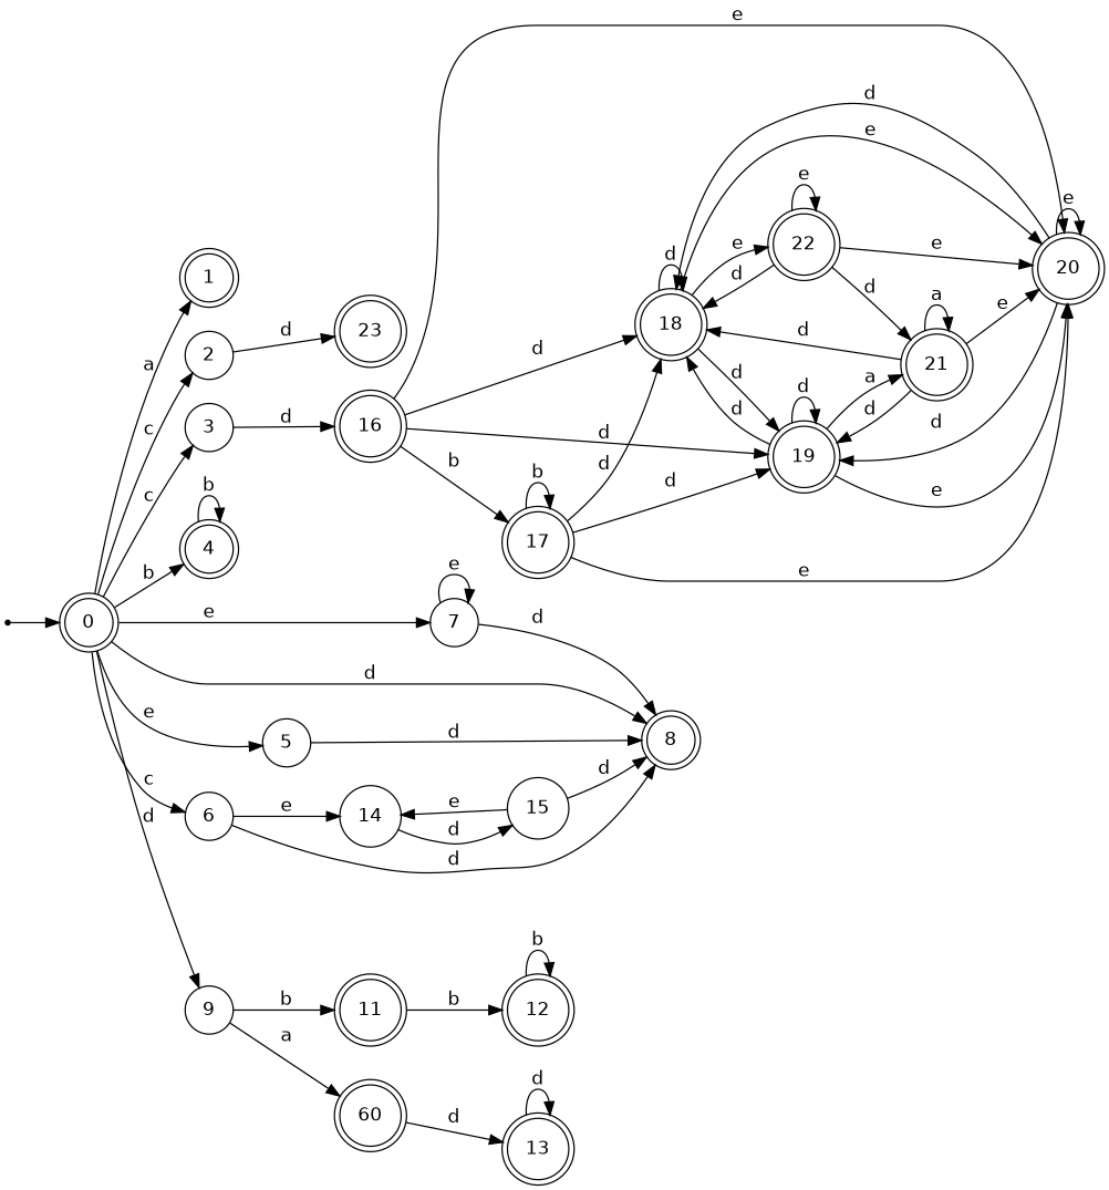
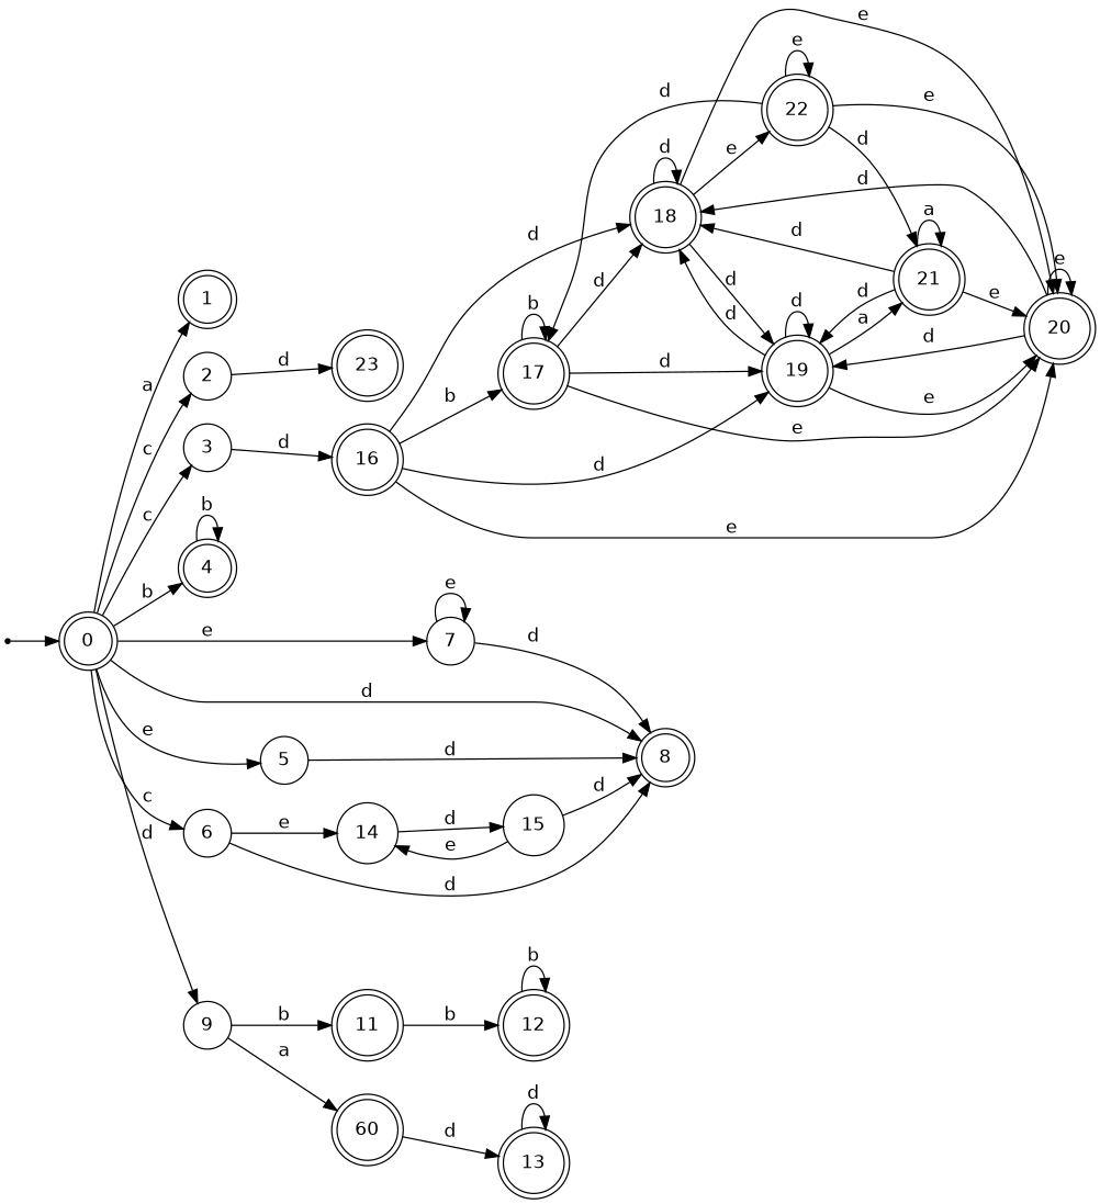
  digraph {
    fontname="DejaVu Sans"
    rankdir=LR
    node [fontname="DejaVu Sans" shape=doublecircle]
    edge [fontname="DejaVu Sans"]
    dummy0 [shape=point]
    0
    1
    2 [shape=circle]
    3 [shape=circle]
    4
    5 [shape=circle]
    6 [shape=circle]
    7 [shape=circle]
    8
    9 [shape=circle]
    23
    16
    14 [shape=circle]
    n15 [label=60]
    11
    17
    18
    19
    20
    15 [shape=circle]
    13
    12
    22
    21
    dummy0 -> 0
    0 -> 1 [label=a]
    0 -> 2 [label=c]
    0 -> 3 [label=c]
    0 -> 4 [label=b]
    0 -> 5 [label=e]
    0 -> 6 [label=c]
    0 -> 7 [label=e]
    0 -> 8 [label=d]
    0 -> 9 [label=d]
    2 -> 23 [label=d]
    3 -> 16 [label=d]
    4 -> 4 [label=b]
    5 -> 8 [label=d]
    6 -> 8 [label=d]
    6 -> 14 [label=e]
    7 -> 7 [label=e]
    7 -> 8 [label=d]
    9 -> n15 [label=a]
    9 -> 11 [label=b]
    16 -> 17 [label=b]
    16 -> 18 [label=d]
    16 -> 19 [label=d]
    16 -> 20 [label=e]
    14 -> 15 [label=d]
    n15 -> 13 [label=d]
    11 -> 12 [label=b]
    17 -> 17 [label=b]
    17 -> 18 [label=d]
    17 -> 19 [label=d]
    17 -> 20 [label=e]
    18 -> 18 [label=d]
    18 -> 19 [label=d]
    18 -> 20 [label=e]
    18 -> 22 [label=e]
    19 -> 18 [label=d]
    19 -> 19 [label=d]
    19 -> 20 [label=e]
    19 -> 21 [label=a]
    20 -> 18 [label=d]
    20 -> 19 [label=d]
    20 -> 20 [label=e]
    15 -> 8 [label=d]
    15 -> 14 [label=e]
    13 -> 13 [label=d]
    12 -> 12 [label=b]
-   22 -> 18 [label=d]
+   22 -> 17 [label=d]
    22 -> 20 [label=e]
    22 -> 22 [label=e]
    22 -> 21 [label=d]
    21 -> 18 [label=d]
    21 -> 19 [label=d]
    21 -> 20 [label=e]
    21 -> 21 [label=a]
  }
